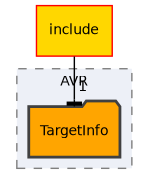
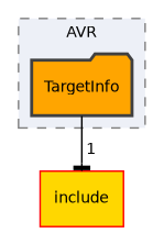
  digraph {
    compound=true
    node [fontname=Helvetica fontsize=10]
    n1 [color=grey25 fillcolor=orange label=TargetInfo shape=folder style="filled,bold,"]
    n2 [color=red fillcolor=gold label=include shape=box style=filled]
    subgraph cluster_1 {
      bgcolor="#edf0f7"
      fontname=Helvetica
      fontsize=10
      label=AVR
      pencolor=grey50
      style="filled,dashed,"
      n1
    }
-   n2 -> n1 [fontname=Helvetica fontsize=10 headlabel=1 labeldistance=1.5 labelfontname=Helvetica labelfontsize=10 arrowhead=tee]
+   n1 -> n2 [fontname=Helvetica fontsize=10 headlabel=1 labeldistance=1.5 labelfontname=Helvetica labelfontsize=10 arrowhead=tee]
  }
